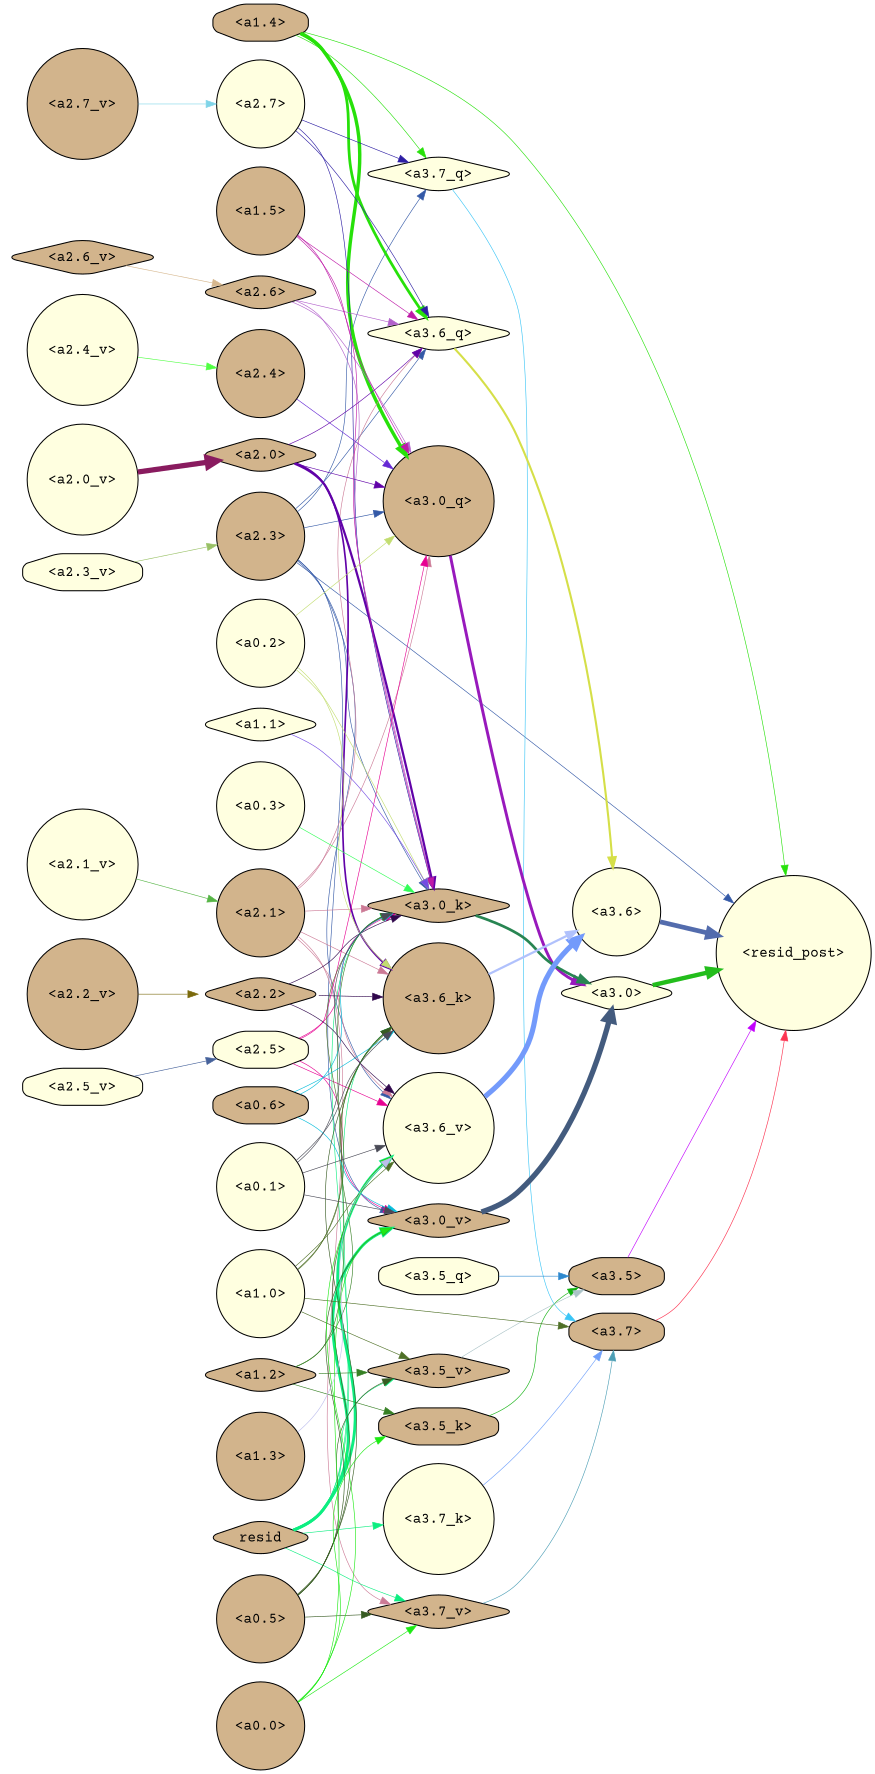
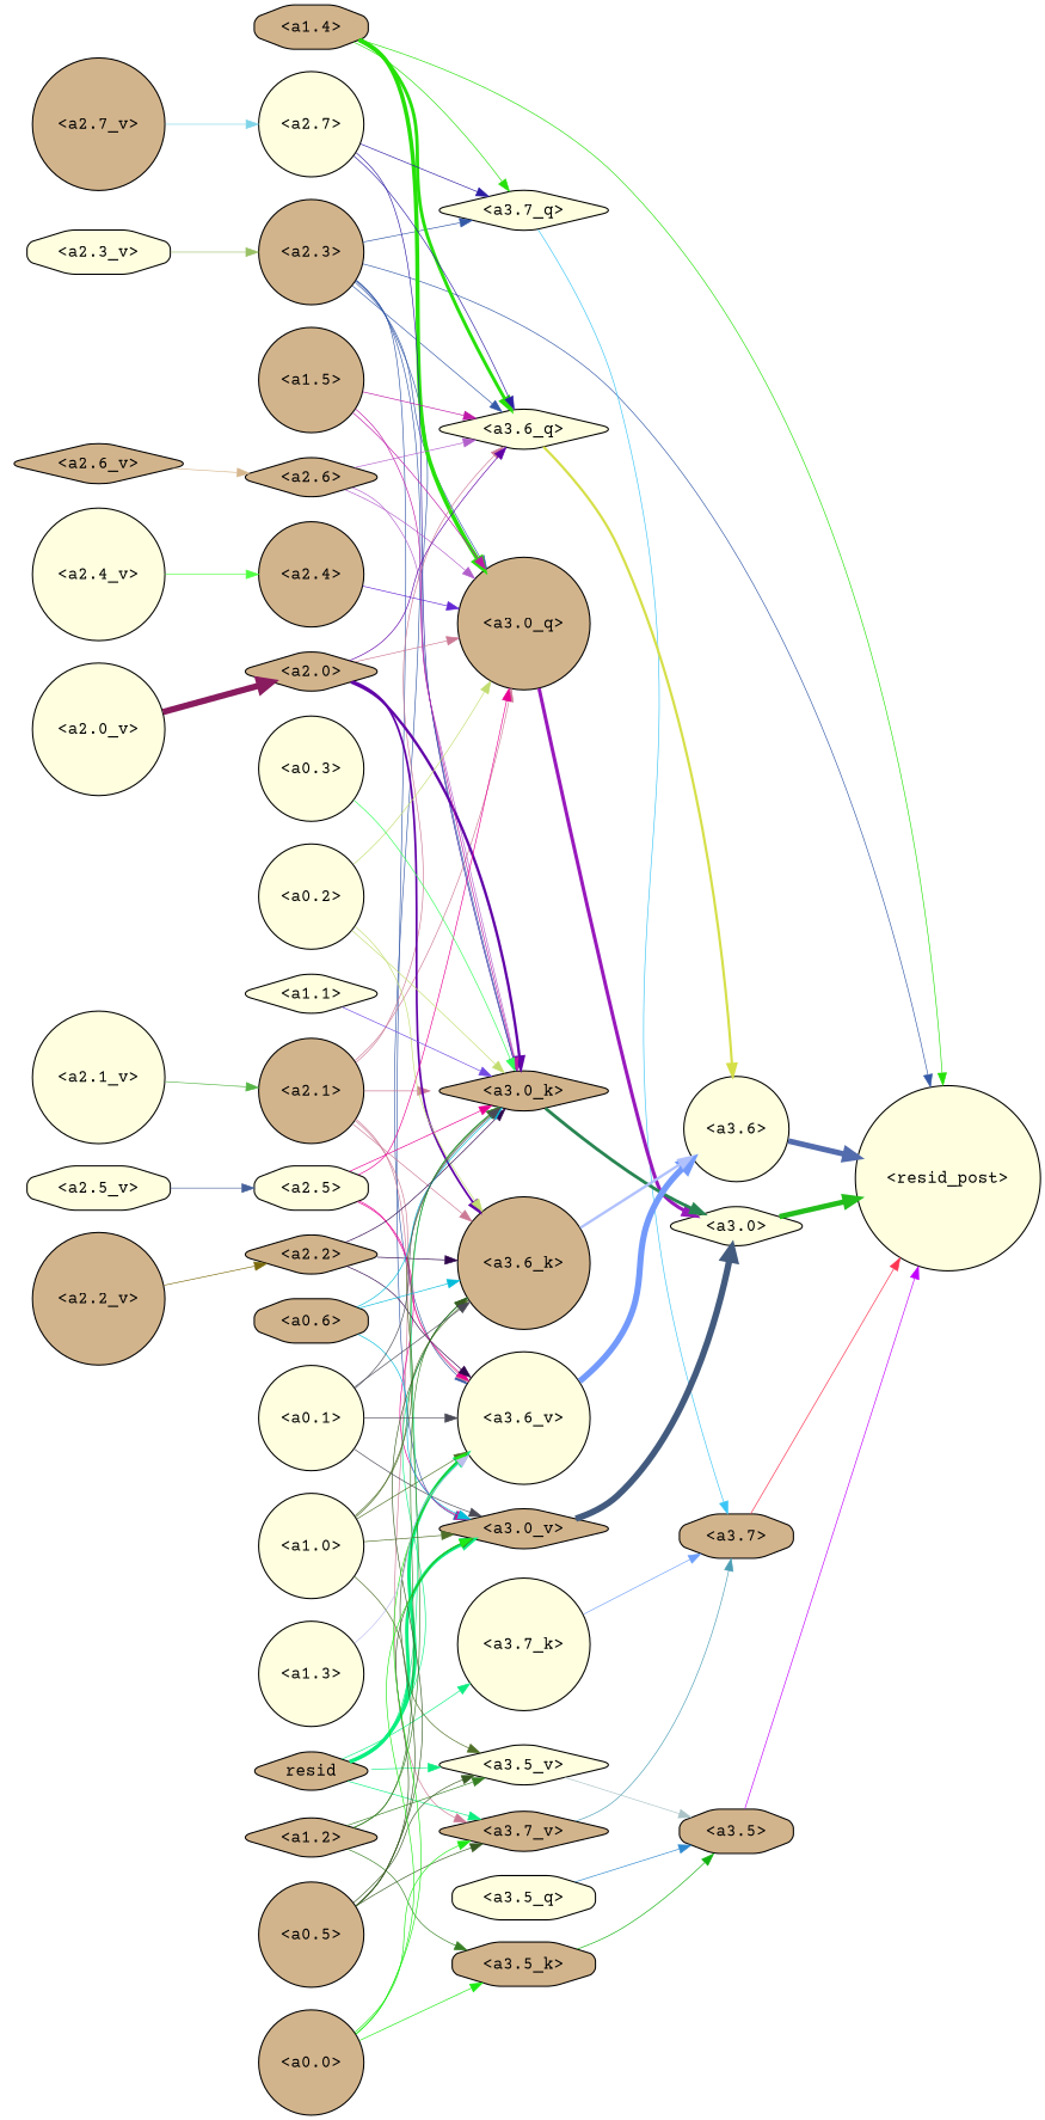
  strict digraph {
    fontname="Courier Prime"
    rankdir=LR
    splines=true
    node [color=black fillcolor=tan fontname="Courier Prime" shape=circle style="filled, rounded"]
    edge [color="#3459a7" fontname="Courier Prime" penwidth=0.6]
    "<a3.7>" [shape=octagon]
    "<resid_post>" [fillcolor=lightyellow]
    "<a3.6>" [fillcolor=lightyellow]
    "<a3.5>" [shape=octagon]
    "<a3.0>" [fillcolor=lightyellow shape=diamond]
    "<a2.3>"
    "<a3.7_q>" [fillcolor=lightyellow shape=diamond]
    "<a3.6_q>" [fillcolor=lightyellow shape=diamond]
    "<a3.0_q>"
    "<a3.0_k>" [shape=diamond]
    "<a3.6_v>" [fillcolor=lightyellow]
    "<a3.0_v>" [shape=diamond]
    "<a1.4>" [shape=octagon]
    "<a3.5_q>" [fillcolor=lightyellow shape=octagon]
    "<a3.7_k>" [fillcolor=lightyellow]
    "<a3.6_k>"
    "<a3.5_k>" [shape=octagon]
    "<a3.7_v>" [shape=diamond]
-   "<a3.5_v>" [shape=diamond]
+   "<a3.5_v>" [fillcolor=lightyellow shape=diamond]
    "<a2.7>" [fillcolor=lightyellow]
    "<a2.6>" [shape=diamond]
    "<a2.1>"
    "<a2.0>" [shape=diamond]
    "<a1.5>"
    "<a2.5>" [fillcolor=lightyellow shape=octagon]
    "<a2.4>"
    "<a0.2>" [fillcolor=lightyellow]
    n28 [label=resid shape=diamond]
    "<a2.2>" [shape=diamond]
    "<a1.2>" [shape=diamond]
    "<a1.0>" [fillcolor=lightyellow]
    "<a0.6>" [shape=octagon]
    "<a0.5>"
    "<a0.1>" [fillcolor=lightyellow]
    "<a0.0>"
    "<a1.1>" [fillcolor=lightyellow shape=diamond]
    "<a0.3>" [fillcolor=lightyellow]
-   "<a1.3>"
+   "<a1.3>" [fillcolor=lightyellow]
    "<a2.7_v>"
    "<a2.6_v>" [shape=diamond]
    "<a2.5_v>" [fillcolor=lightyellow shape=octagon]
    "<a2.4_v>" [fillcolor=lightyellow]
    "<a2.3_v>" [fillcolor=lightyellow shape=octagon]
    "<a2.2_v>"
    "<a2.1_v>" [fillcolor=lightyellow]
    "<a2.0_v>" [fillcolor=lightyellow]
    "<a3.7>" -> "<resid_post>" [color="#fc3552" penwidth=0.6239100098609924]
    "<a3.6>" -> "<resid_post>" [color="#536cad" penwidth=4.569062113761902]
    "<a3.5>" -> "<resid_post>" [color="#c201fe"]
    "<a3.0>" -> "<resid_post>" [color="#23bd1c" penwidth=4.283544182777405]
    "<a2.3>" -> "<resid_post>"
    "<a2.3>" -> "<a3.7_q>"
    "<a2.3>" -> "<a3.6_q>"
    "<a2.3>" -> "<a3.0_q>"
    "<a2.3>" -> "<a3.0_k>"
    "<a2.3>" -> "<a3.6_v>"
    "<a2.3>" -> "<a3.0_v>"
    "<a3.7_q>" -> "<a3.7>" [color="#3bc5f6"]
    "<a3.6_q>" -> "<a3.6>" [color="#d5df48" penwidth=2.03758105635643]
    "<a3.0_q>" -> "<a3.0>" [color="#9819bc" penwidth=2.8638100624084473]
    "<a3.0_k>" -> "<a3.0>" [color="#288552" penwidth=2.6274144649505615]
    "<a3.6_v>" -> "<a3.6>" [color="#739afb" penwidth=5.002329230308533]
    "<a3.0_v>" -> "<a3.0>" [color="#435b7e" penwidth=5.188832879066467]
    "<a1.4>" -> "<resid_post>" [color="#27e10a"]
    "<a1.4>" -> "<a3.7_q>" [color="#27e10a"]
    "<a1.4>" -> "<a3.6_q>" [color="#27e10a" penwidth=2.6908124685287476]
    "<a1.4>" -> "<a3.0_q>" [color="#27e10a" penwidth=3.32076895236969]
    "<a3.5_q>" -> "<a3.5>" [color="#2e89cf"]
    "<a3.7_k>" -> "<a3.7>" [color="#6e9ffa"]
    "<a3.6_k>" -> "<a3.6>" [color="#b0c1fc" penwidth=2.174198240041733]
    "<a3.5_k>" -> "<a3.5>" [color="#12b111"]
    "<a3.7_v>" -> "<a3.7>" [color="#4c9eb5"]
    "<a3.5_v>" -> "<a3.5>" [color="#abc3c7"]
    "<a2.7>" -> "<a3.7_q>" [color="#2c1da3"]
    "<a2.7>" -> "<a3.6_q>" [color="#2c1da3"]
    "<a2.7>" -> "<a3.0_k>" [color="#2c1da3"]
    "<a2.6>" -> "<a3.6_q>" [color="#b260cb"]
    "<a2.6>" -> "<a3.0_q>" [color="#b260cb"]
    "<a2.6>" -> "<a3.0_k>" [color="#b260cb"]
    "<a2.1>" -> "<a3.6_q>" [color="#cc7a96"]
    "<a2.1>" -> "<a3.0_q>" [color="#cc7a96"]
    "<a2.1>" -> "<a3.0_k>" [color="#cc7a96"]
    "<a2.1>" -> "<a3.6_v>" [color="#cc7a96"]
    "<a2.1>" -> "<a3.6_k>" [color="#cc7a96"]
    "<a2.1>" -> "<a3.7_v>" [color="#cc7a96"]
    "<a2.0>" -> "<a3.6_q>" [color="#6102a8"]
-   "<a2.0>" -> "<a3.0_q>" [color="#6102a8"]
+   "<a2.0>" -> "<a3.0_q>" [color="#cc7a96"]
    "<a2.0>" -> "<a3.0_k>" [color="#6102a8" penwidth=2.182972814887762]
    "<a2.0>" -> "<a3.6_k>" [color="#6102a8" penwidth=1.6254686117172241]
    "<a1.5>" -> "<a3.6_q>" [color="#be1aa7"]
    "<a1.5>" -> "<a3.0_q>" [color="#be1aa7"]
    "<a1.5>" -> "<a3.0_k>" [color="#be1aa7"]
    "<a2.5>" -> "<a3.0_q>" [color="#e70292"]
    "<a2.5>" -> "<a3.0_k>" [color="#e70292"]
    "<a2.5>" -> "<a3.6_v>" [color="#e70292"]
    "<a2.5>" -> "<a3.0_v>" [color="#e70292"]
    "<a2.4>" -> "<a3.0_q>" [color="#6528d4"]
    "<a0.2>" -> "<a3.0_q>" [color="#c2dd70"]
    "<a0.2>" -> "<a3.0_k>" [color="#c2dd70"]
    "<a0.2>" -> "<a3.6_k>" [color="#c2dd70"]
    n28 -> "<a3.0_k>" [color="#0dee81"]
    n28 -> "<a3.6_v>" [color="#0dee81" penwidth=2.809220314025879]
    n28 -> "<a3.0_v>" [color="#0dee81" penwidth=2.754121422767639]
    n28 -> "<a3.7_k>" [color="#0dee81"]
    n28 -> "<a3.6_k>" [color="#0dee81"]
    n28 -> "<a3.7_v>" [color="#0dee81"]
    n28 -> "<a3.5_v>" [color="#0dee81"]
    "<a2.2>" -> "<a3.0_k>" [color="#30074c" penwidth=0.6065438985824585]
    "<a2.2>" -> "<a3.6_v>" [color="#30074c"]
    "<a2.2>" -> "<a3.6_k>" [color="#30074c"]
    "<a1.2>" -> "<a3.0_k>" [color="#368024"]
    "<a1.2>" -> "<a3.6_k>" [color="#368024"]
    "<a1.2>" -> "<a3.5_k>" [color="#368024"]
    "<a1.2>" -> "<a3.5_v>" [color="#368024"]
    "<a1.0>" -> "<a3.0_k>" [color="#4f7027"]
    "<a1.0>" -> "<a3.6_v>" [color="#4f7027"]
-   "<a1.0>" -> "<a3.7>" [color="#4f7027"]
+   "<a1.0>" -> "<a3.0_v>" [color="#4f7027"]
    "<a1.0>" -> "<a3.6_k>" [color="#4f7027"]
    "<a1.0>" -> "<a3.5_v>" [color="#4f7027"]
    "<a0.6>" -> "<a3.0_k>" [color="#05bcda"]
    "<a0.6>" -> "<a3.0_v>" [color="#05bcda"]
    "<a0.6>" -> "<a3.6_k>" [color="#05bcda"]
    "<a0.5>" -> "<a3.6_v>" [color="#375b22"]
    "<a0.5>" -> "<a3.0_v>" [color="#375b22" penwidth=0.6120390892028809]
    "<a0.5>" -> "<a3.6_k>" [color="#375b22"]
    "<a0.5>" -> "<a3.7_v>" [color="#375b22"]
    "<a0.5>" -> "<a3.5_v>" [color="#375b22"]
    "<a0.1>" -> "<a3.0_k>" [color="#494a56"]
    "<a0.1>" -> "<a3.6_v>" [color="#494a56"]
    "<a0.1>" -> "<a3.0_v>" [color="#494a56"]
    "<a0.1>" -> "<a3.6_k>" [color="#494a56"]
    "<a0.0>" -> "<a3.6_v>" [color="#1dea14"]
    "<a0.0>" -> "<a3.0_v>" [color="#1dea14"]
    "<a0.0>" -> "<a3.5_k>" [color="#1dea14"]
    "<a0.0>" -> "<a3.7_v>" [color="#1dea14"]
    "<a1.1>" -> "<a3.0_k>" [color="#734be3"]
    "<a0.3>" -> "<a3.0_k>" [color="#32fe58"]
    "<a1.3>" -> "<a3.6_v>" [color="#bdbeed"]
    "<a2.7_v>" -> "<a2.7>" [color="#7fd4e8"]
    "<a2.6_v>" -> "<a2.6>" [color="#d6b78e"]
    "<a2.5_v>" -> "<a2.5>" [color="#46629b"]
    "<a2.4_v>" -> "<a2.4>" [color="#50ff43"]
    "<a2.3_v>" -> "<a2.3>" [color="#99c166"]
    "<a2.2_v>" -> "<a2.2>" [color="#7b6a0c"]
    "<a2.1_v>" -> "<a2.1>" [color="#56b546"]
    "<a2.0_v>" -> "<a2.0>" [color="#891b5f" penwidth=5.12138295173645]
  }
